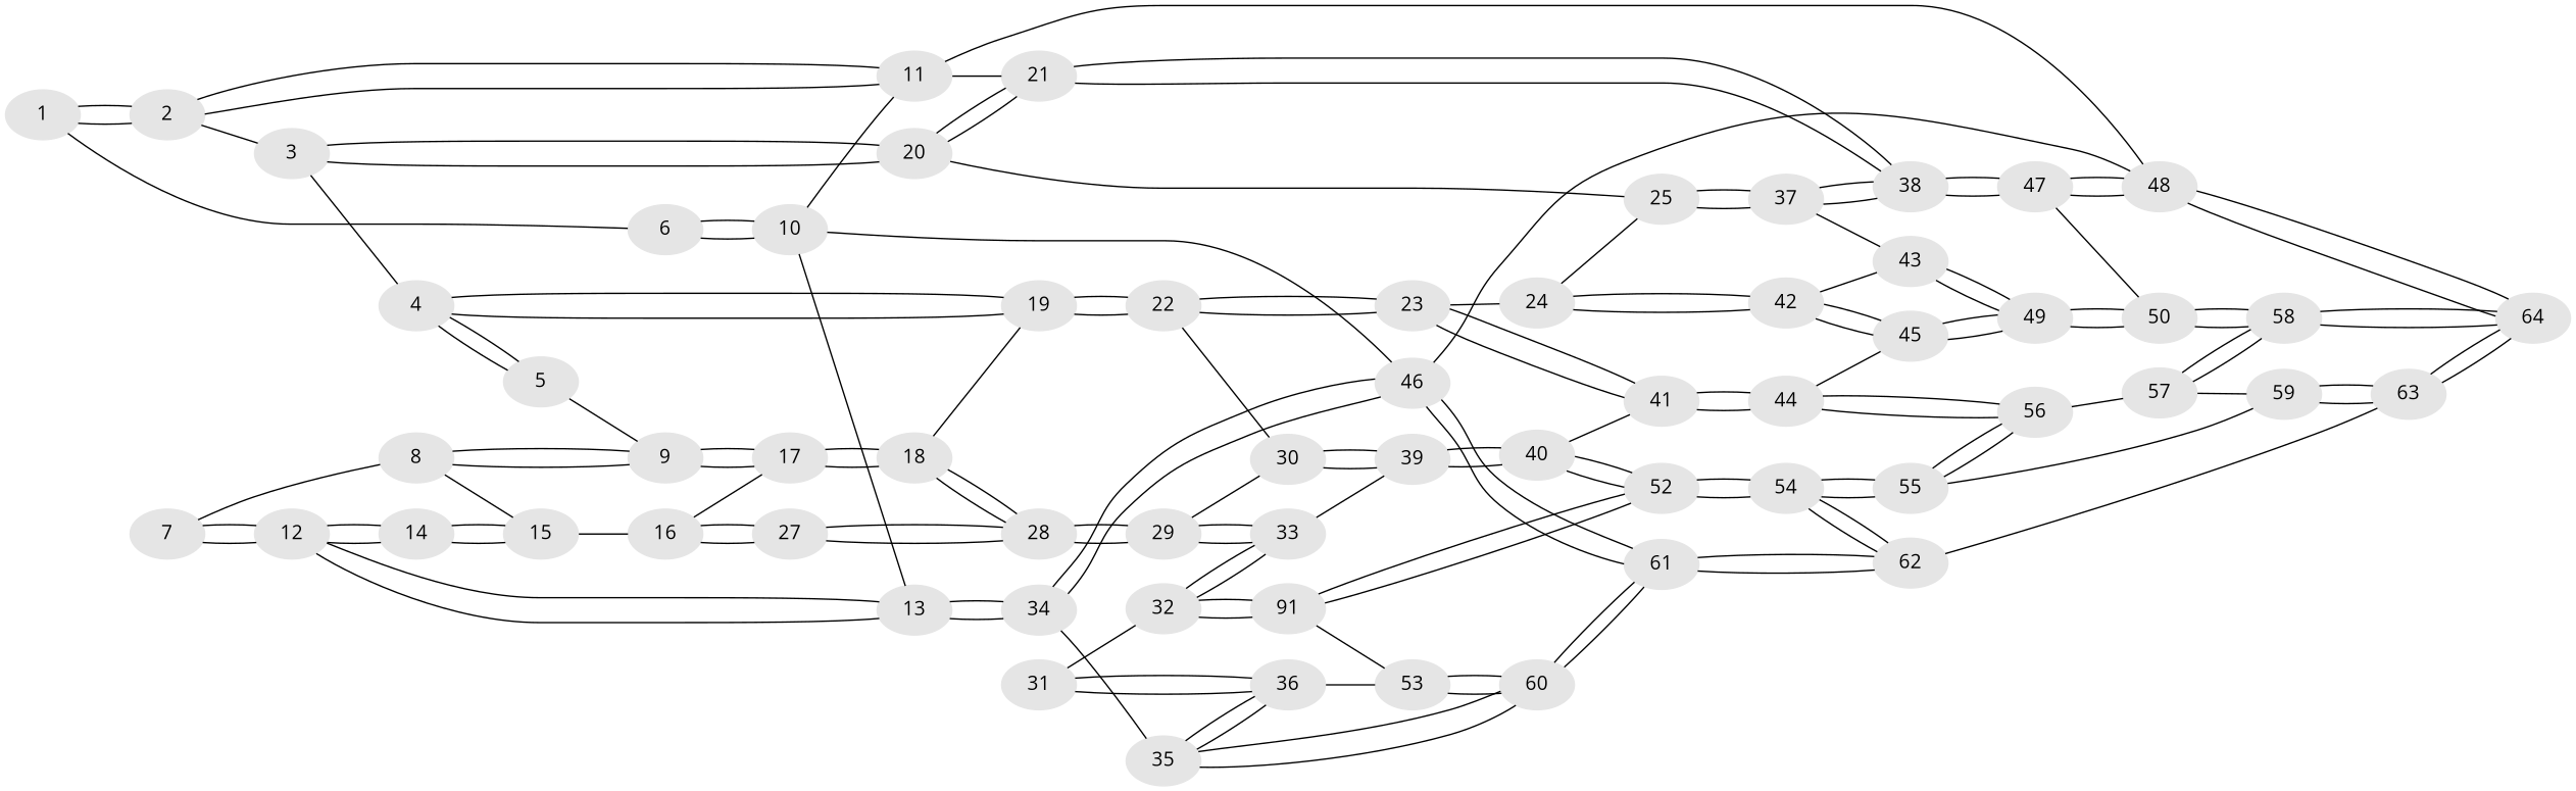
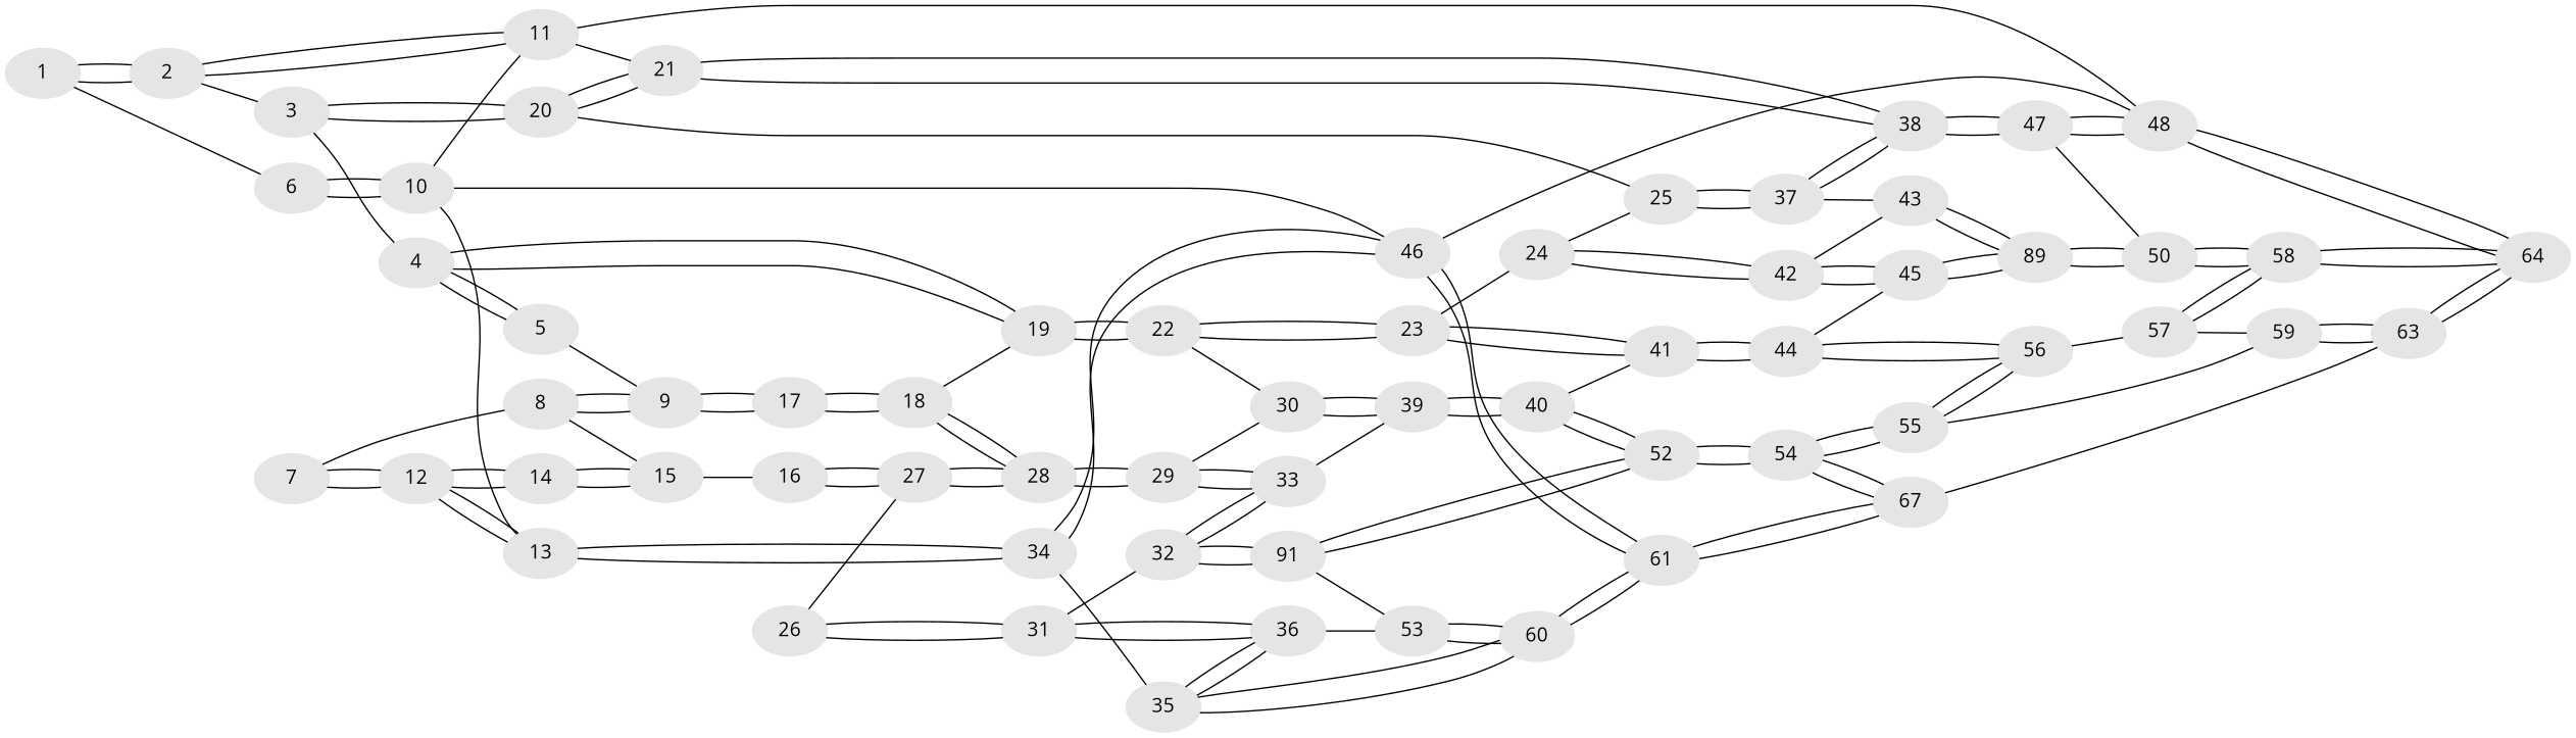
  graph {
    fontname="Open Sans"
    rankdir=LR
    node [color=gray90 fontname="Open Sans" style=filled]
    edge [fontname="Open Sans"]
    1
    2
    6
    3
    11
    10
    4
    20
    21
    48
    5
    19
    25
    9
    22
    17
    7
    8
    12
    13
    46
    15
    14
    16
    18
    34
    61
    38
    64
    35
+   26
    27
    31
    28
    29
    23
    30
    37
    47
    24
    41
    39
    42
    44
    43
    45
    32
    36
    33
    40
    n51 [label=91]
    53
    52
    60
-   49
+   49 [label=89]
    50
    54
    56
    57
-   62
+   62 [label=67]
    58
    55
    59
    63
    1 -- 2
    1 -- 2
    1 -- 6
    2 -- 3
    2 -- 11
    2 -- 11
    6 -- 10
    6 -- 10
    3 -- 4
    3 -- 20
    3 -- 20
    11 -- 21
    11 -- 48
    10 -- 11
    10 -- 13
    10 -- 46
    4 -- 5
    4 -- 5
    4 -- 19
    4 -- 19
    20 -- 21
    20 -- 21
    20 -- 25
    21 -- 38
    21 -- 38
    48 -- 64
    48 -- 64
    5 -- 9
    19 -- 22
    19 -- 22
    25 -- 37
    25 -- 37
    9 -- 17
    9 -- 17
    22 -- 23
    22 -- 23
    22 -- 30
    17 -- 18
    17 -- 18
    7 -- 8
    7 -- 12
    7 -- 12
    8 -- 9
    8 -- 9
    8 -- 15
    12 -- 13
    12 -- 13
    12 -- 14
    12 -- 14
    13 -- 34
    13 -- 34
    46 -- 48
    46 -- 61
    46 -- 61
    15 -- 16
    14 -- 15
    14 -- 15
-   16 -- 17
    16 -- 27
    16 -- 27
    18 -- 19
    18 -- 28
    18 -- 28
    34 -- 46
    34 -- 46
    34 -- 35
    61 -- 62
    61 -- 62
    38 -- 47
    38 -- 47
    35 -- 36
    35 -- 36
    35 -- 60
    35 -- 60
+   26 -- 27
+   26 -- 31
+   26 -- 31
    27 -- 28
    27 -- 28
    31 -- 32
    31 -- 36
    31 -- 36
    28 -- 29
    28 -- 29
    29 -- 30
    29 -- 33
    29 -- 33
    23 -- 24
    23 -- 41
    23 -- 41
    30 -- 39
    30 -- 39
    37 -- 38
    37 -- 38
    37 -- 43
    47 -- 48
    47 -- 48
    47 -- 50
    24 -- 25
    24 -- 42
    24 -- 42
    41 -- 44
    41 -- 44
    39 -- 40
    39 -- 40
    42 -- 43
    42 -- 45
    42 -- 45
    44 -- 45
    44 -- 56
    44 -- 56
    43 -- 49
    43 -- 49
    45 -- 49
    45 -- 49
    32 -- 33
    32 -- 33
    32 -- n51
    32 -- n51
    36 -- 53
    33 -- 39
    40 -- 41
    40 -- 52
    40 -- 52
    n51 -- 53
    n51 -- 52
    n51 -- 52
    53 -- 60
    53 -- 60
    52 -- 54
    52 -- 54
    60 -- 61
    60 -- 61
    49 -- 50
    49 -- 50
    50 -- 58
    50 -- 58
    54 -- 62
    54 -- 62
    54 -- 55
    54 -- 55
    56 -- 57
    57 -- 58
    57 -- 58
    57 -- 59
    62 -- 63
    58 -- 64
    58 -- 64
    55 -- 56
    55 -- 56
    55 -- 59
    59 -- 63
    59 -- 63
    63 -- 64
    63 -- 64
  }
